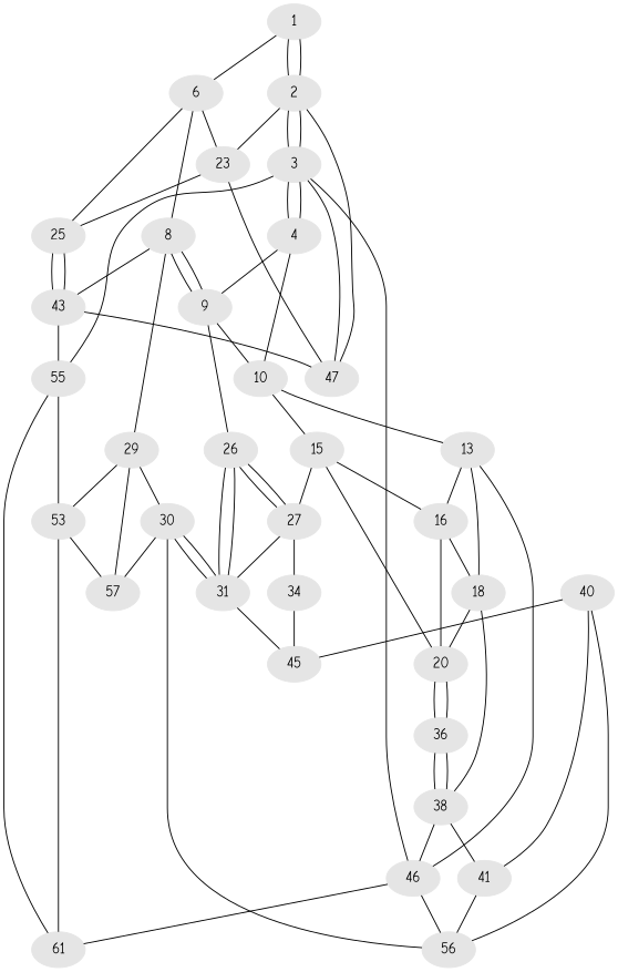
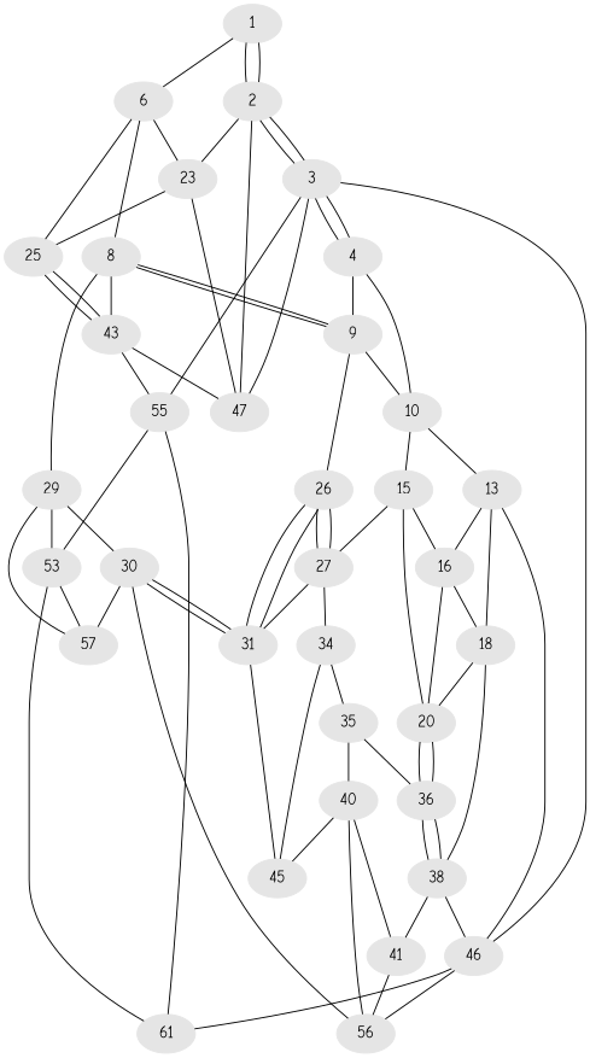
  graph {
    fontname="Comic Neue"
    node [color=gray90 fontname="Comic Neue" style=filled]
    edge [fontname="Comic Neue"]
    2 [super="+22"]
    1
    6 [super="+7"]
    3 [super="+48"]
    23 [super="+24"]
    47 [super="+49"]
    8 [super="+28"]
    25
    4 [super="+5"]
    46 [super="+62"]
    n11 [label=55 super="+59"]
    9 [super="+12"]
    10 [super="+11"]
    13 [super="+14"]
    16 [super="+17"]
    18 [super="+32"]
    56 [super="+58"]
    61
    53 [super="+60"]
    26
    15 [super="+19"]
    29 [super="+54"]
    43 [super="+50"]
    30 [super="+55"]
    57
    27 [super="+33"]
    31 [super="+37"]
    20 [super="+21"]
    38 [super="+42"]
    36
    34 [super="+44"]
    41
    45
+   35 [super="+39"]
    40 [super="+51"]
    2 -- 3
    2 -- 3
    2 -- 23
    2 -- 47
    1 -- 2
    1 -- 2
    1 -- 6
    6 -- 23
    6 -- 8
    6 -- 25
    3 -- 47
    3 -- 4
    3 -- 4
    3 -- 46
    3 -- n11
    23 -- 47
    23 -- 25
    8 -- 9
    8 -- 9
    8 -- 29
    8 -- 43
    25 -- 43
    25 -- 43
    4 -- 9
    4 -- 10
    46 -- 56
    46 -- 61
    n11 -- 61
    n11 -- 53
    9 -- 10
    9 -- 26
    10 -- 13
    10 -- 15
    13 -- 46
    13 -- 16
    13 -- 18
    16 -- 18
    16 -- 20
    18 -- 20
    18 -- 38
    53 -- 61
    53 -- 57
    26 -- 27
    26 -- 27
    26 -- 31
    26 -- 31
    15 -- 16
    15 -- 27
    15 -- 20
    29 -- 53
    29 -- 30
    29 -- 57
    43 -- 47
    43 -- n11
    30 -- 56
    30 -- 57
    30 -- 31
    30 -- 31
    27 -- 31
    27 -- 34
    31 -- 45
    20 -- 36
    20 -- 36
    38 -- 46
    38 -- 41
    36 -- 38
    36 -- 38
    34 -- 45
+   34 -- 35 [weight=2]
    41 -- 56
+   35 -- 36
+   35 -- 40
    40 -- 56
    40 -- 41
    40 -- 45
  }
